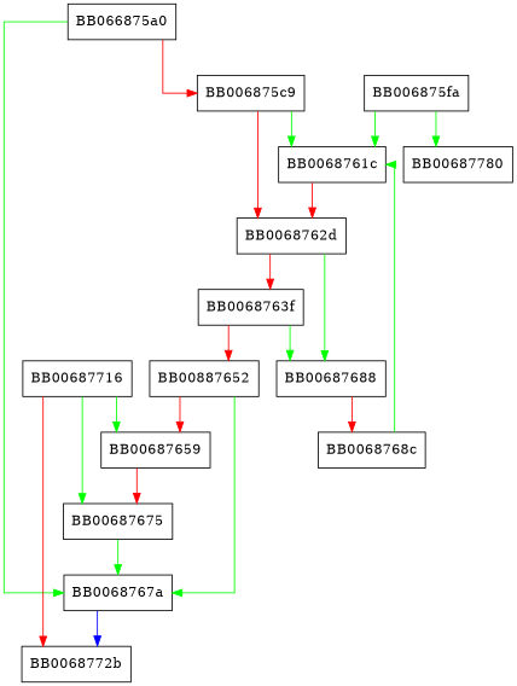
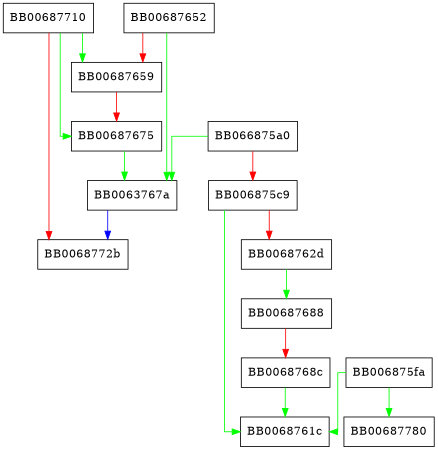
  digraph {
    splines=ortho
    node [shape=box]
    edge [color=green]
    n1 [label=BB066875a0]
-   BB0068767a
+   BB0068767a [label=BB0063767a]
    BB006875c9
    BB0068772b
    BB0068761c
    BB0068762d
    BB006875fa
    BB00687780
    BB0068768c
    BB00687688
-   BB0068763f
-   BB00687652 [label=BB00887652]
+   BB00687652
    BB00687659
    BB00687675
-   BB00687710 [label=BB00687716]
+   BB00687710
    n1 -> BB0068767a
    n1 -> BB006875c9 [color=red]
    BB0068767a -> BB0068772b [color=blue]
    BB006875c9 -> BB0068761c
    BB006875c9 -> BB0068762d [color=red]
-   BB0068761c -> BB0068762d [color=red]
    BB0068762d -> BB00687688
-   BB0068762d -> BB0068763f [color=red]
    BB006875fa -> BB0068761c
    BB006875fa -> BB00687780
    BB0068768c -> BB0068761c
    BB00687688 -> BB0068768c [color=red]
-   BB0068763f -> BB00687688
-   BB0068763f -> BB00687652 [color=red]
    BB00687652 -> BB0068767a
    BB00687652 -> BB00687659 [color=red]
    BB00687659 -> BB00687675 [color=red]
    BB00687675 -> BB0068767a
    BB00687710 -> BB0068772b [color=red]
    BB00687710 -> BB00687659
    BB00687710 -> BB00687675
  }
